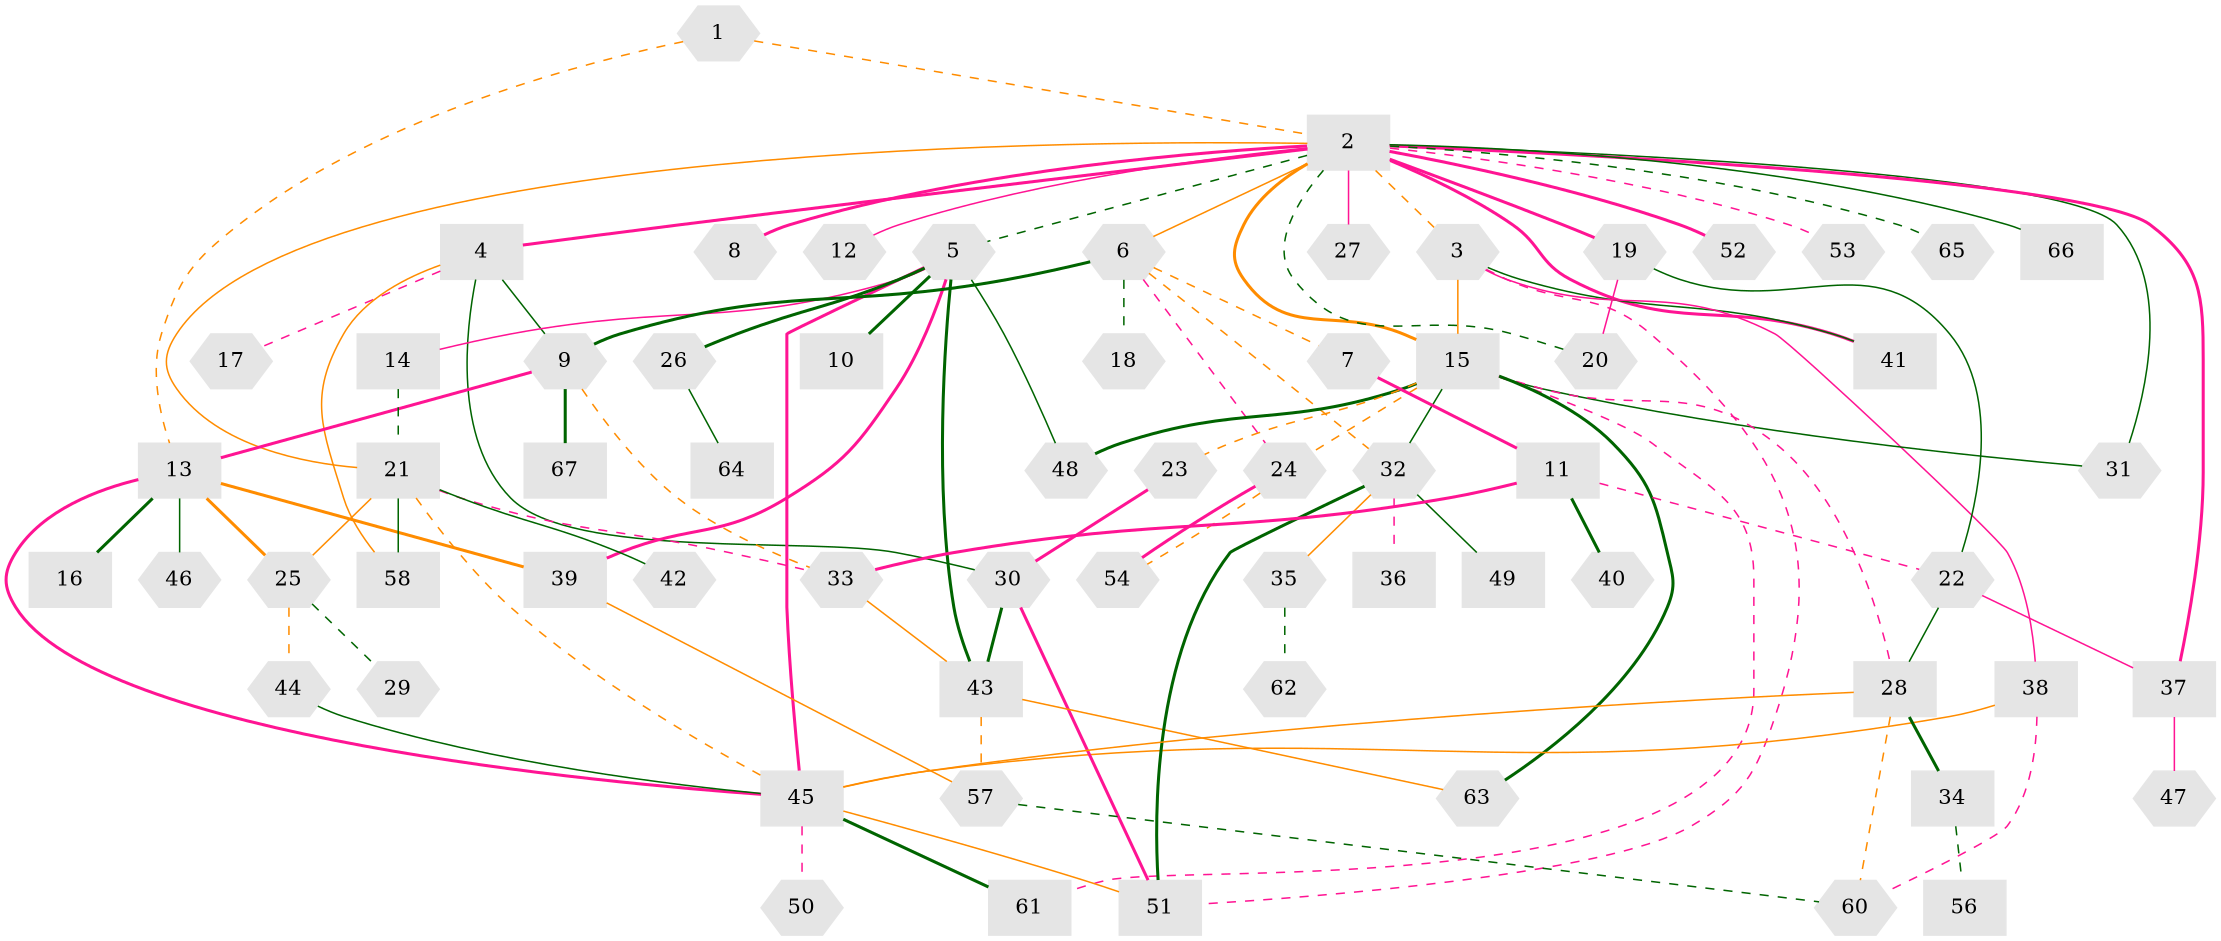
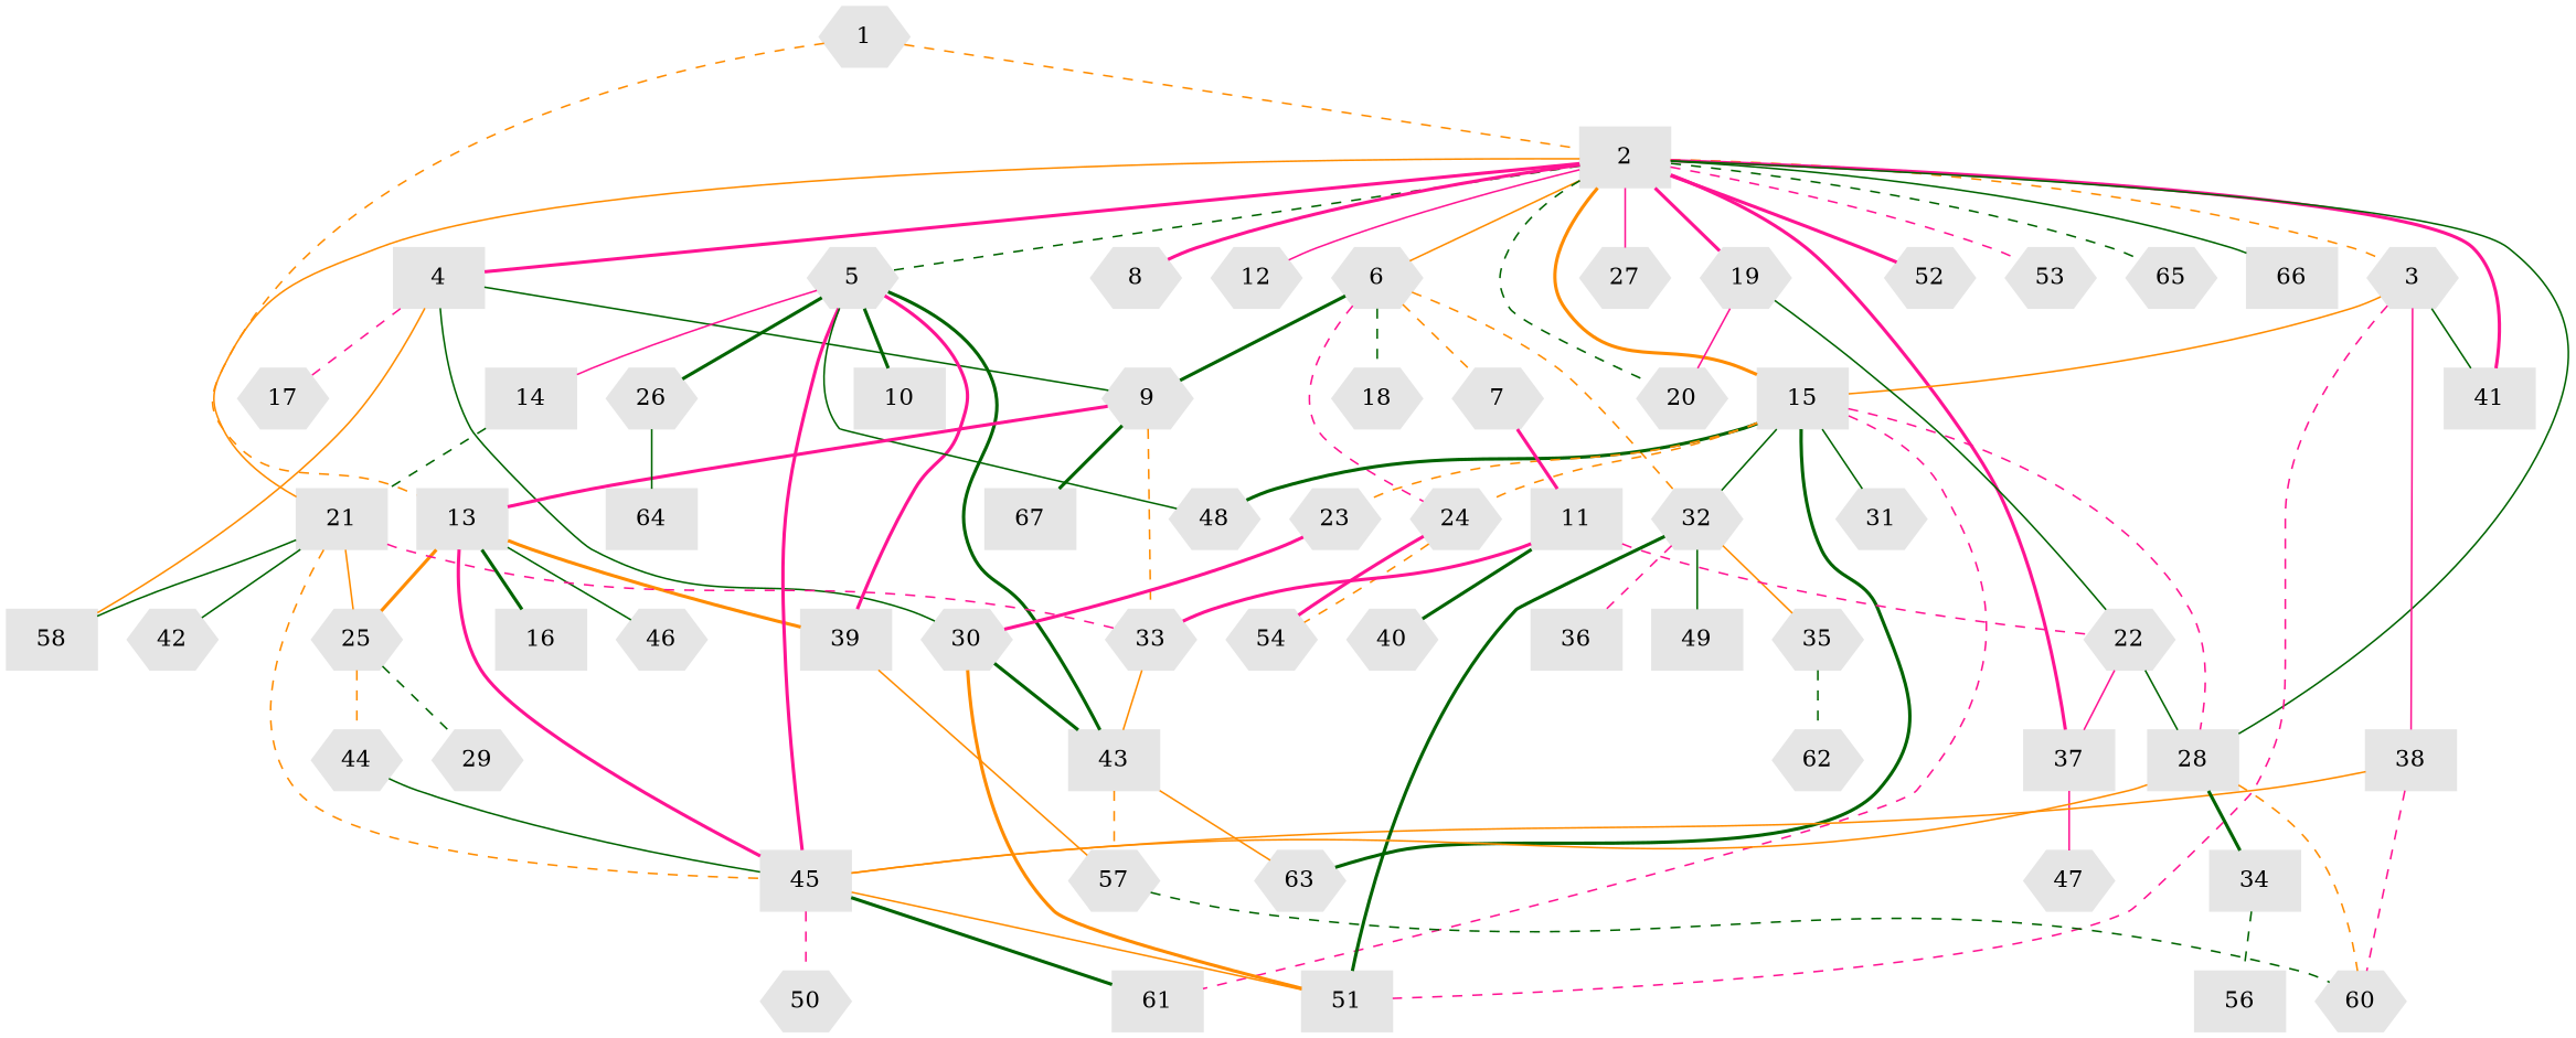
  graph {
    fontname="DejaVu Serif"
    node [color=gray90 fontname="DejaVu Serif" shape=hexagon style=filled]
    edge [color=darkgreen fontname="DejaVu Serif" style=solid]
    2 [shape=box]
    1
    13 [shape=box]
    3
    4 [shape=box]
    5
    6
    8
    12
    15 [shape=box]
    19
    20
    21 [shape=box]
    27
    31
    37 [shape=box]
    41 [shape=box]
    52
    53
    65
    66 [shape=box]
    39 [shape=box]
    45 [shape=box]
    16 [shape=box]
    25
    46
    38 [shape=box]
    51 [shape=box]
    9
    17
    30
    58 [shape=box]
    10 [shape=box]
    14 [shape=box]
    26
    43 [shape=box]
    48
    7
    18
    24
    32
    23
    28 [shape=box]
    61 [shape=box]
    63
    22
    33
    42
    47
    60
    67 [shape=box]
    64 [shape=box]
    57
    50
    11 [shape=box]
    54
    35
    36 [shape=box]
    49 [shape=box]
    40
    29
    44
    34 [shape=box]
    56 [shape=box]
    62
    2 -- 3 [color=darkorange style=dashed]
    2 -- 4 [color=deeppink style=bold]
    2 -- 5 [style=dashed]
    2 -- 6 [color=darkorange]
    2 -- 8 [color=deeppink style=bold]
    2 -- 12 [color=deeppink]
    2 -- 15 [color=darkorange style=bold]
    2 -- 19 [color=deeppink style=bold]
    2 -- 20 [style=dashed]
    2 -- 21 [color=darkorange]
    2 -- 27 [color=deeppink]
-   2 -- 31
+   2 -- 28
    2 -- 37 [color=deeppink style=bold]
    2 -- 41 [color=deeppink style=bold]
    2 -- 52 [color=deeppink style=bold]
    2 -- 53 [color=deeppink style=dashed]
    2 -- 65 [style=dashed]
    2 -- 66
    1 -- 2 [color=darkorange style=dashed]
    1 -- 13 [color=darkorange style=dashed]
    13 -- 39 [color=darkorange style=bold]
    13 -- 45 [color=deeppink style=bold]
    13 -- 16 [style=bold]
    13 -- 25 [color=darkorange style=bold]
    13 -- 46
    3 -- 15 [color=darkorange]
    3 -- 41
    3 -- 38 [color=deeppink]
    3 -- 51 [color=deeppink style=dashed]
    4 -- 9
    4 -- 17 [color=deeppink style=dashed]
    4 -- 30
    4 -- 58 [color=darkorange]
    5 -- 39 [color=deeppink style=bold]
    5 -- 45 [color=deeppink style=bold]
    5 -- 10 [style=bold]
    5 -- 14 [color=deeppink]
    5 -- 26 [style=bold]
    5 -- 43 [style=bold]
    5 -- 48
    6 -- 9 [style=bold]
    6 -- 7 [color=darkorange style=dashed]
    6 -- 18 [style=dashed]
    6 -- 24 [color=deeppink style=dashed]
    6 -- 32 [color=darkorange style=dashed]
    15 -- 31
    15 -- 48 [style=bold]
    15 -- 24 [color=darkorange style=dashed]
    15 -- 32
    15 -- 23 [color=darkorange style=dashed]
    15 -- 28 [color=deeppink style=dashed]
    15 -- 61 [color=deeppink style=dashed]
    15 -- 63 [style=bold]
    19 -- 20 [color=deeppink]
    19 -- 22
    21 -- 45 [color=darkorange style=dashed]
    21 -- 25 [color=darkorange]
    21 -- 58
    21 -- 33 [color=deeppink style=dashed]
    21 -- 42
    37 -- 47 [color=deeppink]
    39 -- 57 [color=darkorange]
    45 -- 51 [color=darkorange]
    45 -- 61 [style=bold]
    45 -- 50 [color=deeppink style=dashed]
    25 -- 29 [style=dashed]
    25 -- 44 [color=darkorange style=dashed]
    38 -- 45 [color=darkorange]
    38 -- 60 [color=deeppink style=dashed]
    9 -- 13 [color=deeppink style=bold]
    9 -- 33 [color=darkorange style=dashed]
    9 -- 67 [style=bold]
-   30 -- 51 [color=deeppink style=bold]
+   30 -- 51 [color=darkorange style=bold]
    30 -- 43 [style=bold]
    14 -- 21 [style=dashed]
    26 -- 64
    43 -- 63 [color=darkorange]
    43 -- 57 [color=darkorange style=dashed]
    7 -- 11 [color=deeppink style=bold]
    24 -- 54 [color=deeppink style=bold]
    24 -- 54 [color=darkorange style=dashed]
    32 -- 51 [style=bold]
    32 -- 35 [color=darkorange]
    32 -- 36 [color=deeppink style=dashed]
    32 -- 49
    23 -- 30 [color=deeppink style=bold]
    28 -- 45 [color=darkorange]
    28 -- 60 [color=darkorange style=dashed]
    28 -- 34 [style=bold]
    22 -- 37 [color=deeppink]
    22 -- 28
    33 -- 43 [color=darkorange]
    57 -- 60 [style=dashed]
    11 -- 22 [color=deeppink style=dashed]
    11 -- 33 [color=deeppink style=bold]
    11 -- 40 [style=bold]
    35 -- 62 [style=dashed]
    44 -- 45
    34 -- 56 [style=dashed]
  }
